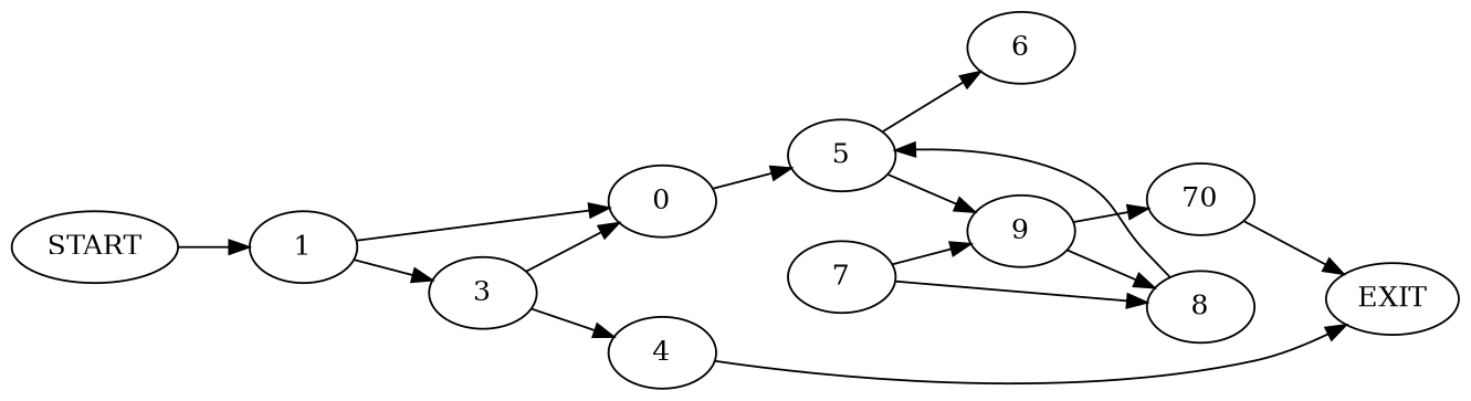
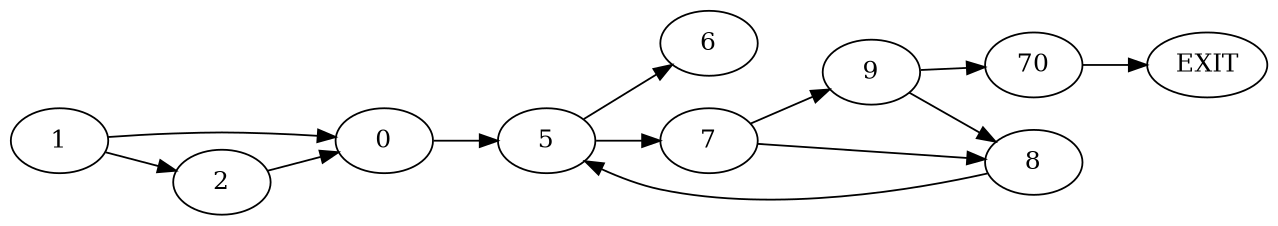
  digraph {
    rankdir=LR
-   n1 [label=START]
    1
    n3 [label=0]
-   3
+   3 [label=2]
    n5 [label=EXIT]
    5
-   4
    6
    7
    8
    9
    n12 [label=70]
-   n1 -> 1
    1 -> n3
    1 -> 3
    n3 -> 5
    3 -> n3
-   3 -> 4
    5 -> 6
-   5 -> 9
-   4 -> n5
+   5 -> 7
    7 -> 8
    7 -> 9
    8 -> 5
    9 -> 8
    9 -> n12
    n12 -> n5
  }
